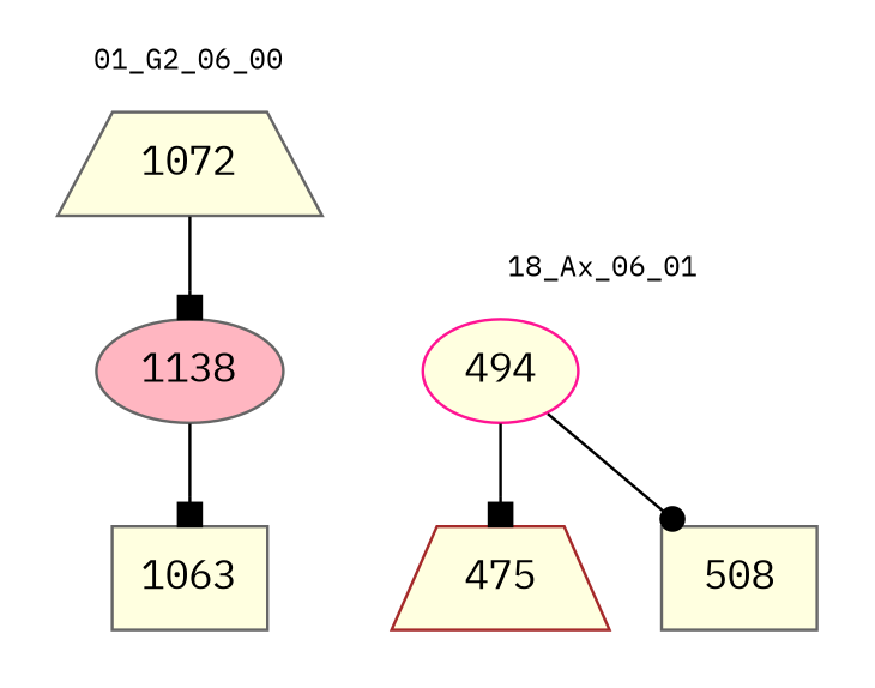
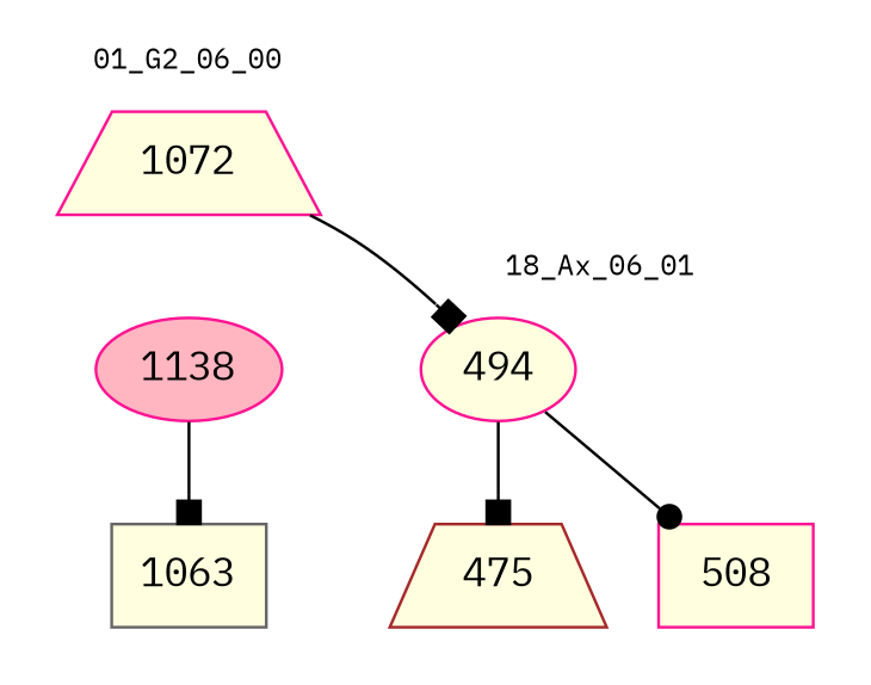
  digraph {
    fontname="IBM Plex Mono"
    node [color=deeppink fillcolor=lightyellow fontname="IBM Plex Mono" shape=ellipse style=filled]
    edge [arrowhead=box color=black fontname="IBM Plex Mono"]
    n1 [label=494]
    n2 [color=brown label=475 shape=trapezium]
-   n3 [color=gray40 label=508 shape=box]
-   n4 [color=gray40 label=1072 shape=trapezium]
+   n3 [label=508 shape=box]
+   n4 [label=1072 shape=trapezium]
    n5 [color=gray40 label=1063 shape=box]
-   n6 [color=gray40 fillcolor=lightpink label=1138]
+   n6 [fillcolor=lightpink label=1138]
    subgraph cluster_1 {
      color=white
      fontsize=10
      label="18_Ax_06_01"
      n1
      n2
      n3
    }
    subgraph cluster_2 {
      color=white
      fontsize=10
      label="01_G2_06_00"
      n4
      n5
      n6
    }
    n1 -> n2
    n1 -> n3 [arrowhead=dot]
-   n4 -> n6
+   n4 -> n1
    n6 -> n5
  }
